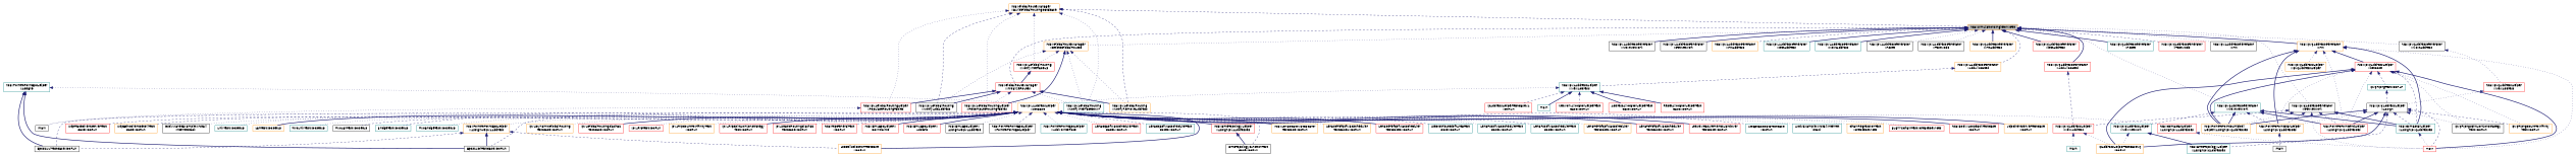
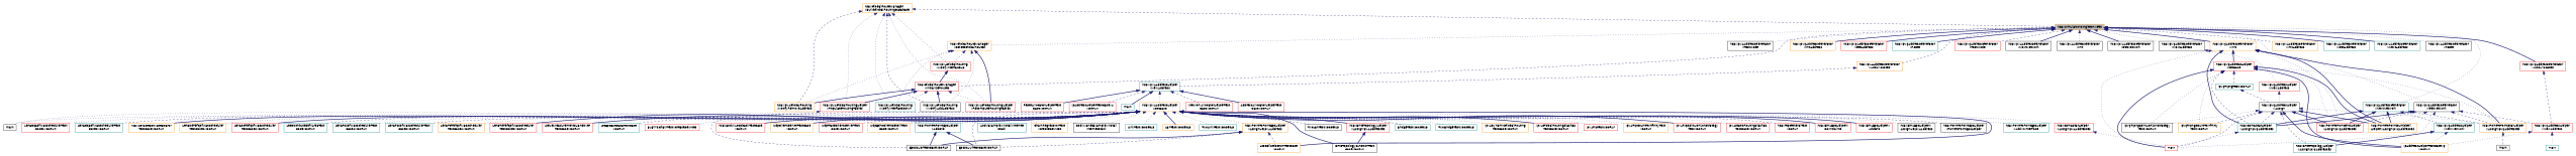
  digraph {
    rankdir=TB
    node [color=red fillcolor=white fontname=Helvetica fontsize=10 shape=record style=filled]
    edge [color=midnightblue dir=back fontname=Helvetica fontsize=10 labelfontname=Helvetica labelfontsize=10 style=dotted]
    n1 [color=darkorange fillcolor=grey75 fontcolor=black height=0.2 label="ns3::SimulationSingleton::Get" width=0.4]
    n2 [color=darkorange height=0.2 label="ns3::GlobalRouteManager\l::DeleteGlobalRoutes" width=0.4]
    n3 [height=0.2 label="ns3::GlobalRouteManager\l::InitializeRoutes" width=0.4]
    n4 [color=black height=0.2 label="ns3::Ipv4AddressGenerator\l::Init" width=0.4]
    n5 [color=black height=0.2 label="ns3::Ipv4AddressGenerator\l::NextNetwork" width=0.4]
    n6 [color=black height=0.2 label="ns3::Ipv4AddressGenerator\l::GetNetwork" width=0.4]
    n7 [color=darkorange height=0.2 label="ns3::Ipv4AddressGenerator\l::InitAddress" width=0.4]
    n8 [color=teal height=0.2 label="ns3::Ipv4AddressGenerator\l::GetAddress" width=0.4]
    n9 [color=teal height=0.2 label="ns3::Ipv4AddressGenerator\l::NextAddress" width=0.4]
    n10 [color=black height=0.2 label="ns3::Ipv4AddressGenerator\l::Reset" width=0.4]
    n11 [color=darkorange height=0.2 label="ns3::Ipv4AddressGenerator\l::AddAllocated" width=0.4]
    n12 [color=black height=0.2 label="ns3::Ipv4AddressGenerator\l::TestMode" width=0.4]
    n13 [color=darkorange height=0.2 label="ns3::Ipv6AddressGenerator\l::Init" width=0.4]
    n14 [color=teal height=0.2 label="ns3::Ipv6AddressGenerator\l::NextNetwork" width=0.4]
    n15 [color=black height=0.2 label="ns3::Ipv6AddressGenerator\l::GetNetwork" width=0.4]
    n16 [color=darkorange height=0.2 label="ns3::Ipv6AddressGenerator\l::InitAddress" width=0.4]
    n17 [height=0.2 label="ns3::Ipv6AddressGenerator\l::GetAddress" width=0.4]
    n18 [color=black height=0.2 label="ns3::Ipv6AddressGenerator\l::NextAddress" width=0.4]
    n19 [color=teal height=0.2 label="ns3::Ipv6AddressGenerator\l::Reset" width=0.4]
    n20 [height=0.2 label="ns3::Ipv6AddressGenerator\l::AddAllocated" width=0.4]
    n21 [height=0.2 label="ns3::Ipv6AddressGenerator\l::TestMode" width=0.4]
    n22 [height=0.2 label="ns3::Ipv4GlobalRoutingHelper\l::RecomputeRoutingTables" width=0.4]
    n23 [height=0.2 label="ns3::Ipv4GlobalRouting\l::NotifyInterfaceUp" width=0.4]
    n24 [color=teal height=0.2 label="ns3::Ipv4GlobalRouting\l::NotifyInterfaceDown" width=0.4]
    n25 [color=black height=0.2 label="ns3::Ipv4GlobalRouting\l::NotifyAddAddress" width=0.4]
    n26 [color=darkorange height=0.2 label="ns3::Ipv4GlobalRouting\l::NotifyRemoveAddress" width=0.4]
    n27 [color=darkorange height=0.2 label="ns3::GlobalRouteManager\l::BuildGlobalRoutingDatabase" width=0.4]
    n28 [height=0.2 label="ns3::Ipv4GlobalRoutingHelper\l::PopulateRoutingTables" width=0.4]
    n29 [color=teal height=0.2 label="ns3::Ipv4AddressHelper\l::NewAddress" width=0.4]
    n30 [height=0.2 label=main width=0.4]
    n31 [color=teal height=0.2 label="ns3::CsmaStarHelper\l::AssignIpv6Addresses" width=0.4]
-   n32 [color=darkorange height=0.2 label="ns3::Ipv6AddressHelper\l::Ipv6AddressHelper" width=0.4]
    n33 [height=0.2 label="ns3::Ipv6AddressHelper\l::SetBase" width=0.4]
    n34 [color=darkorange height=0.2 label="ns3::PointToPointDumbbell\lHelper::AssignIpv6Addresses" width=0.4]
    n35 [height=0.2 label="ns3::PointToPointGridHelper\l::AssignIpv6Addresses" width=0.4]
    n36 [color=darkorange height=0.2 label="ns3::PointToPointStarHelper\l::AssignIpv6Addresses" width=0.4]
    n37 [color=teal height=0.2 label="ns3::Ipv6AddressHelper\l::NewNetwork" width=0.4]
    n38 [height=0.2 label="ns3::Ipv6AddressHelper\l::NewAddress" width=0.4]
    n39 [height=0.2 label="ns3::Ipv6AddressHelper\l::NewAddress" width=0.4]
    n40 [color=black height=0.2 label=main width=0.4]
    n41 [color=teal height=0.2 label=main width=0.4]
    n42 [color=darkorange height=0.2 label="ns3::Ipv4AddressHelper\l::SetBase" width=0.4]
    n43 [height=0.2 label="NetworkAllocatorHelperTest\lCase::DoRun" width=0.4]
    n44 [height=0.2 label="AddressAllocatorHelperTest\lCase::DoRun" width=0.4]
    n45 [height=0.2 label="ResetAllocatorHelperTest\lCase::DoRun" width=0.4]
    n46 [height=0.2 label="IpAddressHelperTestCasev4\l::DoRun" width=0.4]
    n47 [color=teal height=0.2 label="AodvExample::InstallInternet\lStack" width=0.4]
    n48 [color=darkorange height=0.2 label="ChainRegressionTest\l::CreateDevices" width=0.4]
    n49 [height=0.2 label="Bug772ChainTest::CreateDevices" width=0.4]
    n50 [height=0.2 label="ns3::aodv::LoopbackTestCase\l::DoRun" width=0.4]
    n51 [color=darkorange height=0.2 label="UdpClientServerTestCase\l::DoRun" width=0.4]
    n52 [height=0.2 label="UdpTraceClientServerTest\lCase::DoRun" width=0.4]
    n53 [color=darkorange height=0.2 label="UdpEchoClientSetFillTest\lCase::DoRun" width=0.4]
    n54 [height=0.2 label="ns3::BriteTopologyHelper\l::AssignIpv4Addresses" width=0.4]
    n55 [color=black height=0.2 label="BriteTopologyFunctionTest\lCase::DoRun" width=0.4]
    n56 [height=0.2 label="ns3::CsmaStarHelper\l::AssignIpv4Addresses" width=0.4]
    n57 [color=black height=0.2 label="DsdvManetExample::Install\lInternetStack" width=0.4]
    n58 [color=teal height=0.2 label="LinkTest::DoSetup" width=0.4]
    n59 [color=darkorange height=0.2 label="LanTest::DoSetup" width=0.4]
    n60 [color=teal height=0.2 label="TwoLinkTest::DoSetup" width=0.4]
    n61 [color=black height=0.2 label="TwoLanTest::DoSetup" width=0.4]
    n62 [color=teal height=0.2 label="BridgeTest::DoSetup" width=0.4]
    n63 [color=teal height=0.2 label="TwoBridgeTest::DoSetup" width=0.4]
    n64 [color=darkorange height=0.2 label="Ipv4DynamicGlobalRouting\lTestCase::DoRun" width=0.4]
    n65 [height=0.2 label="Ipv4GlobalRoutingSlash32\lTestCase::DoRun" width=0.4]
    n66 [height=0.2 label="Ipv4RipTest::DoRun" width=0.4]
    n67 [color=darkorange height=0.2 label="Ipv4RipCountToInfinityTest\l::DoRun" width=0.4]
    n68 [height=0.2 label="Ipv4RipSplitHorizonStrategy\lTest::DoRun" width=0.4]
    n69 [height=0.2 label="Ipv4StaticRoutingSlash32\lTestCase::DoRun" width=0.4]
    n70 [height=0.2 label="ns3::TcpGeneralTest\l::DoRun" width=0.4]
    n71 [height=0.2 label="ns3::EmuEpcHelper::\lDoInitialize" width=0.4]
    n72 [height=0.2 label="ns3::EmuEpcHelper::\lAddEnb" width=0.4]
    n73 [color=black height=0.2 label="ns3::EmuEpcHelper::\lAssignUeIpv4Address" width=0.4]
    n74 [color=black height=0.2 label="ns3::PointToPointEpcHelper\l::PointToPointEpcHelper" width=0.4]
    n75 [color=teal height=0.2 label="ns3::PointToPointEpcHelper\l::AddEnb" width=0.4]
    n76 [color=black height=0.2 label="EpcS1uDlTestCase::DoRun" width=0.4]
    n77 [color=black height=0.2 label="EpcS1uUlTestCase::DoRun" width=0.4]
    n78 [color=teal height=0.2 label="ns3::PointToPointEpcHelper\l::AddX2Interface" width=0.4]
    n79 [color=darkorange height=0.2 label="ns3::PointToPointEpcHelper\l::AssignUeIpv4Address" width=0.4]
    n80 [color=darkorange height=0.2 label="LteCellSelectionTestCase\l::DoRun" width=0.4]
    n81 [height=0.2 label="LenaCqaFfMacSchedulerTest\lCase1::DoRun" width=0.4]
    n82 [color=teal height=0.2 label="LenaCqaFfMacSchedulerTest\lCase2::DoRun" width=0.4]
    n83 [color=darkorange height=0.2 label="ns3::LenaDeactivateBearer\lTestCase::DoRun" width=0.4]
    n84 [color=darkorange height=0.2 label="LenaFdTbfqFfMacScheduler\lTestCase1::DoRun" width=0.4]
    n85 [height=0.2 label="LenaFdTbfqFfMacScheduler\lTestCase2::DoRun" width=0.4]
    n86 [color=teal height=0.2 label="LteDistributedFfrAreaTest\lCase::DoRun" width=0.4]
    n87 [color=teal height=0.2 label="LenaPssFfMacSchedulerTest\lCase1::DoRun" width=0.4]
    n88 [color=teal height=0.2 label="LenaPssFfMacSchedulerTest\lCase2::DoRun" width=0.4]
    n89 [color=darkorange height=0.2 label="LenaTdTbfqFfMacScheduler\lTestCase1::DoRun" width=0.4]
    n90 [height=0.2 label="LenaTdTbfqFfMacScheduler\lTestCase2::DoRun" width=0.4]
    n91 [height=0.2 label="LteUeMeasurementsHandover\lTestCase::DoRun" width=0.4]
    n92 [color=teal height=0.2 label="LteEpcE2eDataTestCase\l::DoRun" width=0.4]
    n93 [color=darkorange height=0.2 label="IpAddressHelperTestCasev6\l::DoRun" width=0.4]
    n94 [color=teal height=0.2 label="Ipv6RipngTest::DoRun" width=0.4]
    n95 [color=darkorange height=0.2 label="Ipv6RipngCountToInfinity\lTest::DoRun" width=0.4]
    n96 [color=black height=0.2 label="Ipv6RipngSplitHorizonStrategy\lTest::DoRun" width=0.4]
    n97 [color=black height=0.2 label=main width=0.4]
    n98 [color=black height=0.2 label="ns3::Ipv6AddressHelper\l::Assign" width=0.4]
    n99 [color=teal height=0.2 label="ns3::BriteTopologyHelper\l::AssignIpv6Addresses" width=0.4]
    n100 [color=teal height=0.2 label=main width=0.4]
    n1 -> n2
    n1 -> n3 [style=dashed]
    n1 -> n4
    n1 -> n5 [style=bold]
    n1 -> n6 [style=bold]
    n1 -> n7 [style=dashed]
    n1 -> n8 [style=bold]
    n1 -> n9 [style=bold]
    n1 -> n10
    n1 -> n11 [style=dashed]
    n1 -> n12
    n1 -> n13 [style=bold]
    n1 -> n14
    n1 -> n15
    n1 -> n16 [style=bold]
    n1 -> n17 [style=bold]
    n1 -> n18
    n1 -> n19 [style=bold]
    n1 -> n20 [style=bold]
    n1 -> n21 [style=dashed]
    n2 -> n22 [style=bold]
    n2 -> n23
    n2 -> n24
    n2 -> n25
    n2 -> n26
    n3 -> n22
    n3 -> n24
    n3 -> n25 [style=bold]
    n3 -> n26 [style=bold]
    n3 -> n28 [style=bold]
    n11 -> n29 [style=dashed]
    n13 -> n30
    n13 -> n31 [style=bold]
-   n13 -> n32
    n13 -> n33 [style=bold]
    n13 -> n34 [style=bold]
    n13 -> n35
    n13 -> n36 [style=bold]
    n14 -> n31 [style=bold]
    n14 -> n34 [style=bold]
    n14 -> n35 [style=bold]
    n14 -> n36 [style=dashed]
    n14 -> n37 [style=dashed]
    n15 -> n30
    n15 -> n31 [style=bold]
    n15 -> n34
    n15 -> n35 [style=dashed]
    n15 -> n36 [style=dashed]
    n15 -> n38 [style=dashed]
    n18 -> n39
    n20 -> n38 [style=dashed]
    n23 -> n3 [style=bold]
    n27 -> n1 [style=dashed]
    n27 -> n22
    n27 -> n23
    n27 -> n24
    n27 -> n25 [style=dashed]
    n27 -> n26 [style=dashed]
    n27 -> n28
    n28 -> n40
    n29 -> n41 [style=bold]
    n29 -> n42
    n29 -> n43 [style=dashed]
    n29 -> n44 [style=bold]
    n29 -> n45 [style=bold]
    n29 -> n46 [style=dashed]
    n31 -> n30
    n33 -> n30 [style=bold]
    n33 -> n31 [style=dashed]
    n33 -> n34 [style=bold]
    n33 -> n35
    n33 -> n36
    n33 -> n93 [style=bold]
    n33 -> n94 [style=dashed]
    n33 -> n95
    n33 -> n96
    n36 -> n97 [style=dashed]
    n37 -> n93
    n37 -> n99 [style=bold]
    n38 -> n93
    n38 -> n100
    n39 -> n98
    n42 -> n40
    n42 -> n47
    n42 -> n48
    n42 -> n49
    n42 -> n50 [style=bold]
    n42 -> n51 [style=bold]
    n42 -> n52 [style=dashed]
    n42 -> n53 [style=dashed]
    n42 -> n54 [style=bold]
-   n42 -> n55 [style=dashed]
+   n42 -> n55 [style=bold]
    n42 -> n56
    n42 -> n57
    n42 -> n58
    n42 -> n59 [style=bold]
    n42 -> n60
    n42 -> n61 [style=dashed]
    n42 -> n62 [style=dashed]
    n42 -> n63
    n42 -> n64
    n42 -> n65 [style=bold]
    n42 -> n66
    n42 -> n67
    n42 -> n68 [style=bold]
    n42 -> n69
    n42 -> n70 [style=dashed]
    n42 -> n71 [style=bold]
    n42 -> n72 [style=bold]
    n42 -> n73
    n42 -> n74 [style=dashed]
-   n75 -> n42
+   n42 -> n75
    n42 -> n76 [style=dashed]
    n42 -> n77 [style=dashed]
    n42 -> n78
    n42 -> n79
    n42 -> n80 [style=bold]
    n42 -> n81
    n42 -> n82 [style=dashed]
    n42 -> n83 [style=bold]
    n42 -> n84
    n42 -> n85 [style=bold]
    n42 -> n86 [style=dashed]
    n42 -> n87
    n42 -> n88 [style=dashed]
    n42 -> n89
    n42 -> n90 [style=bold]
    n42 -> n91 [style=bold]
    n42 -> n92 [style=dashed]
    n54 -> n55 [style=bold]
    n56 -> n30
    n75 -> n76 [style=bold]
    n75 -> n77 [style=bold]
    n79 -> n76 [style=bold]
    n79 -> n77 [style=dashed]
    n79 -> n80 [style=dashed]
    n94 -> n98 [style=dashed]
    n98 -> n30 [style=dashed]
    n98 -> n31 [style=dashed]
    n98 -> n34 [style=bold]
    n98 -> n35 [style=bold]
    n98 -> n36
    n98 -> n93 [style=bold]
    n98 -> n95 [style=dashed]
    n98 -> n96
    n98 -> n99 [style=dashed]
  }
